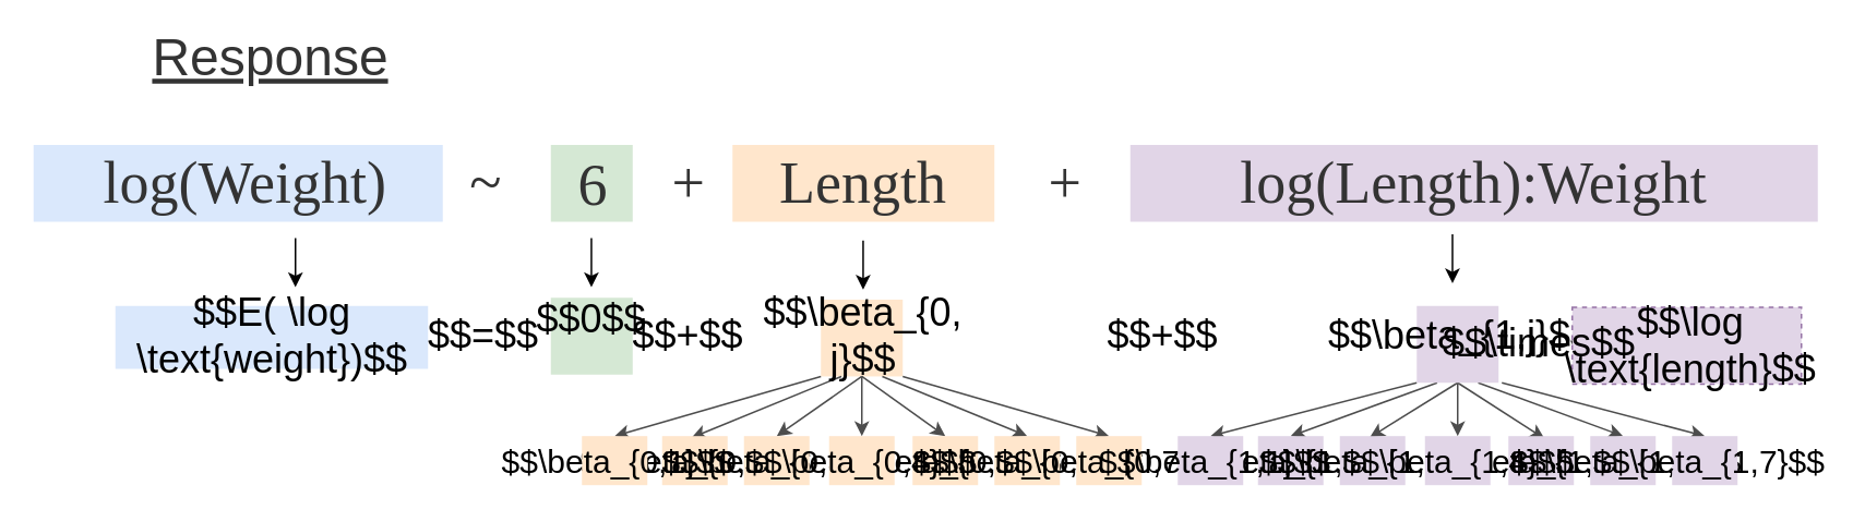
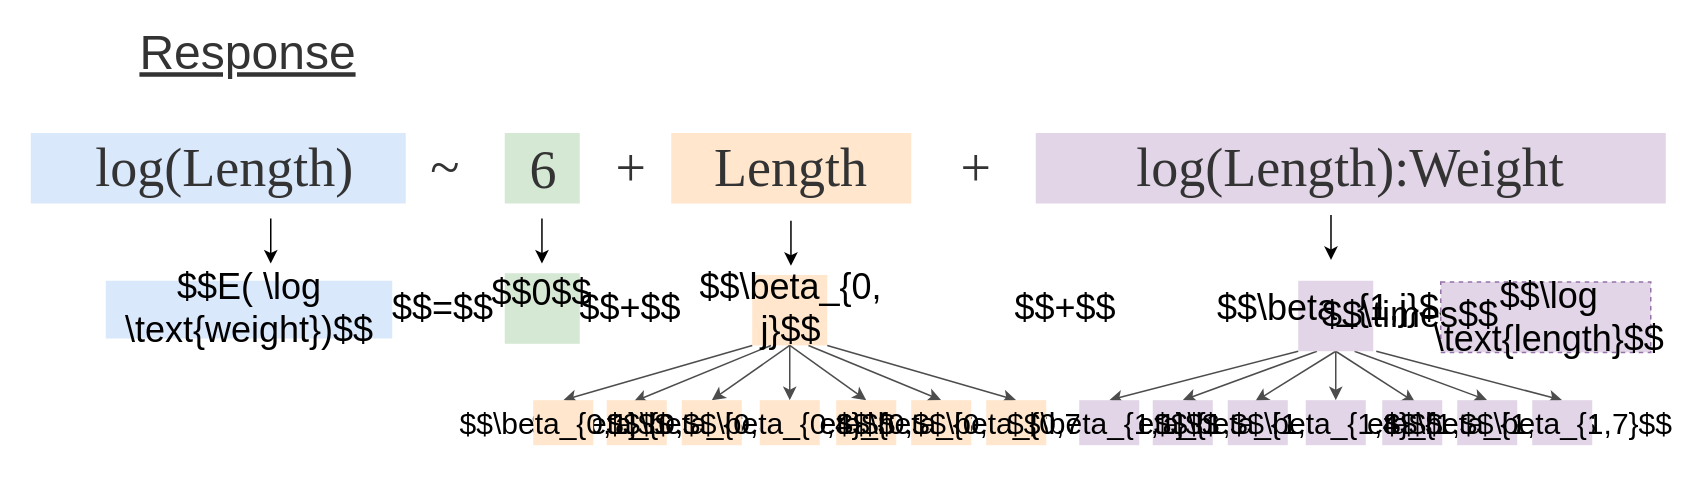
  <mxCell id="0" />
  <mxCell id="1" parent="0" />
  <mxCell id="2" value="" style="rounded=0;whiteSpace=wrap;html=1;strokeColor=none;fillColor=#d5e8d4;" vertex="1" parent="1"><mxGeometry x="336" y="88" width="50" height="47" as="geometry" /></mxCell>
  <mxCell id="3" value="" style="rounded=0;whiteSpace=wrap;html=1;strokeColor=none;fillColor=#d5e8d4;" vertex="1" parent="1"><mxGeometry x="336" y="181.5" width="50" height="47" as="geometry" /></mxCell>
  <mxCell id="4" value="" style="rounded=0;whiteSpace=wrap;html=1;strokeColor=none;fillColor=#dae8fc;" vertex="1" parent="1"><mxGeometry x="70" y="186.5" width="191" height="38.5" as="geometry" /></mxCell>
  <mxCell id="5" value="" style="rounded=0;whiteSpace=wrap;html=1;strokeColor=none;fillColor=#dae8fc;" vertex="1" parent="1"><mxGeometry x="20" y="88" width="250" height="47" as="geometry" /></mxCell>
- <mxCell id="6" value="&lt;font style=&quot;font-size: 36px&quot; color=&quot;#333333&quot;&gt;log(Weight)&lt;/font&gt;" style="text;html=1;strokeColor=none;fillColor=none;align=center;verticalAlign=middle;whiteSpace=wrap;rounded=0;fontFamily=Fira Code;FType=g;" vertex="1" parent="1"><mxGeometry x="27.5" y="76.5" width="242.5" height="70" as="geometry" /></mxCell>
+ <mxCell id="6" value="&lt;font style=&quot;font-size: 36px&quot; color=&quot;#333333&quot;&gt;log(Length)&lt;/font&gt;" style="text;html=1;strokeColor=none;fillColor=none;align=center;verticalAlign=middle;whiteSpace=wrap;rounded=0;fontFamily=Fira Code;FType=g;" vertex="1" parent="1"><mxGeometry x="27.5" y="76.5" width="242.5" height="70" as="geometry" /></mxCell>
  <mxCell id="7" value="&lt;font style=&quot;font-size: 24px&quot;&gt;$$E( \log \text{weight})$$&lt;/font&gt;" style="text;html=1;strokeColor=none;fillColor=none;align=center;verticalAlign=middle;whiteSpace=wrap;rounded=0;" vertex="1" parent="1"><mxGeometry x="71" y="190.38" width="190" height="29.25" as="geometry" /></mxCell>
  <mxCell id="8" value="&lt;font style=&quot;font-size: 24px&quot;&gt;$$=$$&lt;/font&gt;" style="text;html=1;strokeColor=none;fillColor=none;align=center;verticalAlign=middle;whiteSpace=wrap;rounded=0;" vertex="1" parent="1"><mxGeometry x="275" y="195" width="40" height="20" as="geometry" /></mxCell>
  <mxCell id="9" value="&lt;font style=&quot;font-size: 24px&quot;&gt;$$0$$&lt;/font&gt;" style="text;html=1;strokeColor=none;fillColor=none;align=center;verticalAlign=middle;whiteSpace=wrap;rounded=0;" vertex="1" parent="1"><mxGeometry x="341" y="185" width="40" height="20" as="geometry" /></mxCell>
  <mxCell id="10" value="&lt;font style=&quot;font-size: 24px&quot;&gt;$$+$$&lt;/font&gt;" style="text;html=1;strokeColor=none;fillColor=none;align=center;verticalAlign=middle;whiteSpace=wrap;rounded=0;" vertex="1" parent="1"><mxGeometry x="400" y="195" width="40" height="20" as="geometry" /></mxCell>
  <mxCell id="11" value="" style="endArrow=classic;html=1;" edge="1" parent="1"><mxGeometry width="50" height="50" relative="1" as="geometry"><mxPoint x="180" y="145" as="sourcePoint" /><mxPoint x="180" y="175" as="targetPoint" /></mxGeometry></mxCell>
  <mxCell id="12" value="" style="endArrow=classic;html=1;" edge="1" parent="1"><mxGeometry width="50" height="50" relative="1" as="geometry"><mxPoint x="360.8" y="145" as="sourcePoint" /><mxPoint x="360.8" y="175" as="targetPoint" /></mxGeometry></mxCell>
  <mxCell id="13" value="&lt;font style=&quot;font-size: 32px;&quot; face=&quot;Arial&quot;&gt;Response&lt;/font&gt;" style="text;html=1;strokeColor=none;fillColor=none;align=center;verticalAlign=middle;whiteSpace=wrap;rounded=0;fontStyle=4;fontFamily=Verdana;labelBackgroundColor=none;fontColor=#333333;fontSize=32;" vertex="1" parent="1"><mxGeometry x="85" y="20" width="160" height="30" as="geometry" /></mxCell>
  <mxCell id="14" value="&lt;div style=&quot;text-align: center&quot;&gt;&lt;span style=&quot;font-size: 36px&quot;&gt;&lt;font face=&quot;fira code&quot;&gt;6&lt;/font&gt;&lt;/span&gt;&lt;/div&gt;" style="text;whiteSpace=wrap;html=1;fontFamily=Verdana;fontColor=#333333;labelBackgroundColor=none;" vertex="1" parent="1"><mxGeometry x="351" y="85" width="29" height="40" as="geometry" /></mxCell>
  <mxCell id="15" value="&lt;font color=&quot;#333333&quot;&gt;&lt;span style=&quot;font-size: 36px&quot;&gt;~&lt;/span&gt;&lt;/font&gt;" style="text;html=1;strokeColor=none;fillColor=none;align=center;verticalAlign=middle;whiteSpace=wrap;rounded=0;fontFamily=Fira Code;FType=g;" vertex="1" parent="1"><mxGeometry x="275" y="76.5" width="42.5" height="70" as="geometry" /></mxCell>
  <mxCell id="16" value="&lt;font style=&quot;font-size: 36px&quot; face=&quot;Fira Code&quot;&gt;+&lt;/font&gt;" style="text;html=1;align=center;verticalAlign=middle;resizable=0;points=[];autosize=1;fontFamily=Verdana;fontColor=#333333;" vertex="1" parent="1"><mxGeometry x="400" y="96.5" width="40" height="30" as="geometry" /></mxCell>
  <mxCell id="17" value="&lt;font color=&quot;#333333&quot; face=&quot;fira code&quot;&gt;&lt;span style=&quot;font-size: 36px&quot;&gt;log(Length):Weight&lt;/span&gt;&lt;/font&gt;" style="rounded=0;whiteSpace=wrap;html=1;strokeColor=none;fillColor=#e1d5e7;labelBackgroundColor=none;" vertex="1" parent="1"><mxGeometry x="690" y="88" width="420" height="47" as="geometry" /></mxCell>
  <mxCell id="18" style="edgeStyle=none;rounded=0;orthogonalLoop=1;jettySize=auto;html=1;exitX=0;exitY=1;exitDx=0;exitDy=0;entryX=0.5;entryY=0;entryDx=0;entryDy=0;strokeColor=#4D4D4D;" edge="1" parent="1" source="25" target="69"><mxGeometry relative="1" as="geometry" /></mxCell>
  <mxCell id="19" style="edgeStyle=none;rounded=0;orthogonalLoop=1;jettySize=auto;html=1;exitX=0.25;exitY=1;exitDx=0;exitDy=0;entryX=0.5;entryY=0;entryDx=0;entryDy=0;strokeColor=#4D4D4D;" edge="1" parent="1" source="25" target="57"><mxGeometry relative="1" as="geometry" /></mxCell>
  <mxCell id="20" style="edgeStyle=none;rounded=0;orthogonalLoop=1;jettySize=auto;html=1;exitX=0.5;exitY=1;exitDx=0;exitDy=0;entryX=0.459;entryY=0.026;entryDx=0;entryDy=0;entryPerimeter=0;strokeColor=#4D4D4D;" edge="1" parent="1" source="25" target="59"><mxGeometry relative="1" as="geometry" /></mxCell>
  <mxCell id="21" style="edgeStyle=none;rounded=0;orthogonalLoop=1;jettySize=auto;html=1;strokeColor=#4D4D4D;" edge="1" parent="1" source="25" target="67"><mxGeometry relative="1" as="geometry" /></mxCell>
  <mxCell id="22" style="edgeStyle=none;rounded=0;orthogonalLoop=1;jettySize=auto;html=1;exitX=0.5;exitY=1;exitDx=0;exitDy=0;entryX=0.551;entryY=0.053;entryDx=0;entryDy=0;entryPerimeter=0;strokeColor=#4D4D4D;" edge="1" parent="1" source="25" target="61"><mxGeometry relative="1" as="geometry" /></mxCell>
  <mxCell id="23" style="edgeStyle=none;rounded=0;orthogonalLoop=1;jettySize=auto;html=1;exitX=0.75;exitY=1;exitDx=0;exitDy=0;entryX=0.5;entryY=0;entryDx=0;entryDy=0;strokeColor=#4D4D4D;" edge="1" parent="1" source="25" target="63"><mxGeometry relative="1" as="geometry" /></mxCell>
  <mxCell id="24" style="edgeStyle=none;rounded=0;orthogonalLoop=1;jettySize=auto;html=1;exitX=1;exitY=1;exitDx=0;exitDy=0;entryX=0.5;entryY=0;entryDx=0;entryDy=0;strokeColor=#4D4D4D;" edge="1" parent="1" target="65"><mxGeometry relative="1" as="geometry"><mxPoint x="917" y="233.5" as="sourcePoint" /></mxGeometry></mxCell>
  <mxCell id="25" value="" style="rounded=0;whiteSpace=wrap;html=1;strokeColor=none;fillColor=#e1d5e7;" vertex="1" parent="1"><mxGeometry x="865" y="186.5" width="50" height="47" as="geometry" /></mxCell>
  <mxCell id="26" value="&lt;font style=&quot;font-size: 24px&quot;&gt;$$\beta_{1,j}$$&lt;/font&gt;" style="text;html=1;strokeColor=none;fillColor=none;align=center;verticalAlign=middle;whiteSpace=wrap;rounded=0;" vertex="1" parent="1"><mxGeometry x="870" y="195" width="44" height="20" as="geometry" /></mxCell>
  <mxCell id="27" value="" style="endArrow=classic;html=1;" edge="1" parent="1"><mxGeometry width="50" height="50" relative="1" as="geometry"><mxPoint x="886.83" y="142.63" as="sourcePoint" /><mxPoint x="886.83" y="172.63" as="targetPoint" /></mxGeometry></mxCell>
  <mxCell id="28" value="" style="rounded=0;whiteSpace=wrap;html=1;strokeColor=#9673a6;fillColor=#e1d5e7;dashed=1;" vertex="1" parent="1"><mxGeometry x="960" y="187.25" width="140" height="47" as="geometry" /></mxCell>
  <mxCell id="29" value="&lt;font style=&quot;font-size: 24px&quot;&gt;$$\log \text{length}$$&lt;/font&gt;" style="text;html=1;strokeColor=none;fillColor=none;align=center;verticalAlign=middle;whiteSpace=wrap;rounded=0;" vertex="1" parent="1"><mxGeometry x="1010" y="200.75" width="45" height="20" as="geometry" /></mxCell>
  <mxCell id="30" value="&lt;font style=&quot;font-size: 24px&quot;&gt;$$\times$$&lt;/font&gt;" style="text;html=1;strokeColor=none;fillColor=none;align=center;verticalAlign=middle;whiteSpace=wrap;rounded=0;" vertex="1" parent="1"><mxGeometry x="920" y="200" width="40" height="20" as="geometry" /></mxCell>
  <mxCell id="31" value="" style="rounded=0;whiteSpace=wrap;html=1;strokeColor=none;fillColor=#ffe6cc;" vertex="1" parent="1"><mxGeometry x="501" y="182.63" width="50" height="47" as="geometry" /></mxCell>
  <mxCell id="32" value="&lt;span style=&quot;font-family: &amp;#34;fira code&amp;#34; ; font-size: 36px ; font-style: normal ; font-weight: 400 ; letter-spacing: normal ; text-align: center ; text-indent: 0px ; text-transform: none ; word-spacing: 0px ; float: none ; display: inline&quot;&gt;&lt;font color=&quot;#333333&quot;&gt;Length&lt;/font&gt;&lt;/span&gt;" style="rounded=0;whiteSpace=wrap;html=1;strokeColor=none;fillColor=#ffe6cc;labelBackgroundColor=none;" vertex="1" parent="1"><mxGeometry x="447" y="88" width="160" height="47" as="geometry" /></mxCell>
  <mxCell id="33" value="" style="endArrow=classic;html=1;" edge="1" parent="1"><mxGeometry width="50" height="50" relative="1" as="geometry"><mxPoint x="526.8" y="146.5" as="sourcePoint" /><mxPoint x="526.8" y="176.5" as="targetPoint" /></mxGeometry></mxCell>
  <mxCell id="34" style="edgeStyle=none;rounded=0;orthogonalLoop=1;jettySize=auto;html=1;exitX=0;exitY=1;exitDx=0;exitDy=0;entryX=0.5;entryY=0;entryDx=0;entryDy=0;strokeColor=#4D4D4D;fontFamily=Verdana;fontSize=19;fontColor=#333333;" edge="1" parent="1"><mxGeometry relative="1" as="geometry"><mxPoint x="501" y="229.63" as="sourcePoint" /><mxPoint x="375" y="266.13" as="targetPoint" /></mxGeometry></mxCell>
  <mxCell id="35" style="edgeStyle=none;rounded=0;orthogonalLoop=1;jettySize=auto;html=1;exitX=0.25;exitY=1;exitDx=0;exitDy=0;entryX=0.45;entryY=0.033;entryDx=0;entryDy=0;entryPerimeter=0;strokeColor=#4D4D4D;fontFamily=Verdana;fontSize=19;fontColor=#333333;" edge="1" parent="1" target="42"><mxGeometry relative="1" as="geometry"><mxPoint x="513.5" y="229.63" as="sourcePoint" /></mxGeometry></mxCell>
  <mxCell id="36" style="edgeStyle=none;rounded=0;orthogonalLoop=1;jettySize=auto;html=1;exitX=0.5;exitY=1;exitDx=0;exitDy=0;entryX=0.5;entryY=0;entryDx=0;entryDy=0;strokeColor=#4D4D4D;fontFamily=Verdana;fontSize=19;fontColor=#333333;" edge="1" parent="1" target="44"><mxGeometry relative="1" as="geometry"><mxPoint x="526" y="229.63" as="sourcePoint" /></mxGeometry></mxCell>
  <mxCell id="37" style="edgeStyle=none;rounded=0;orthogonalLoop=1;jettySize=auto;html=1;exitX=0.5;exitY=1;exitDx=0;exitDy=0;entryX=0.5;entryY=0;entryDx=0;entryDy=0;strokeColor=#4D4D4D;fontFamily=Verdana;fontSize=19;fontColor=#333333;" edge="1" parent="1" target="46"><mxGeometry relative="1" as="geometry"><mxPoint x="526" y="229.63" as="sourcePoint" /></mxGeometry></mxCell>
  <mxCell id="38" style="edgeStyle=none;rounded=0;orthogonalLoop=1;jettySize=auto;html=1;exitX=0.75;exitY=1;exitDx=0;exitDy=0;entryX=0.5;entryY=0;entryDx=0;entryDy=0;strokeColor=#4D4D4D;fontFamily=Verdana;fontSize=19;fontColor=#333333;" edge="1" parent="1" target="48"><mxGeometry relative="1" as="geometry"><mxPoint x="538.5" y="229.63" as="sourcePoint" /></mxGeometry></mxCell>
  <mxCell id="39" style="edgeStyle=none;rounded=0;orthogonalLoop=1;jettySize=auto;html=1;exitX=1;exitY=1;exitDx=0;exitDy=0;entryX=0.5;entryY=0;entryDx=0;entryDy=0;strokeColor=#4D4D4D;fontFamily=Verdana;fontSize=19;fontColor=#333333;" edge="1" parent="1" target="50"><mxGeometry relative="1" as="geometry"><mxPoint x="551" y="229.63" as="sourcePoint" /></mxGeometry></mxCell>
  <mxCell id="40" style="edgeStyle=orthogonalEdgeStyle;rounded=0;orthogonalLoop=1;jettySize=auto;html=1;exitX=0.5;exitY=1;exitDx=0;exitDy=0;entryX=0.5;entryY=0;entryDx=0;entryDy=0;strokeColor=#4D4D4D;" edge="1" parent="1" target="52"><mxGeometry relative="1" as="geometry"><mxPoint x="526" y="229.63" as="sourcePoint" /></mxGeometry></mxCell>
  <mxCell id="41" value="&lt;font style=&quot;font-size: 24px&quot;&gt;$$\beta_{0, j}$$&lt;/font&gt;" style="text;html=1;strokeColor=none;fillColor=none;align=center;verticalAlign=middle;whiteSpace=wrap;rounded=0;" vertex="1" parent="1"><mxGeometry x="505" y="195" width="44" height="20" as="geometry" /></mxCell>
  <mxCell id="42" value="" style="rounded=0;whiteSpace=wrap;html=1;strokeColor=none;fillColor=#ffe6cc;fontSize=20;" vertex="1" parent="1"><mxGeometry x="404" y="266.13" width="40" height="30" as="geometry" /></mxCell>
  <mxCell id="43" value="&lt;font style=&quot;font-size: 20px&quot;&gt;$$\beta_{0,2}$$&lt;/font&gt;" style="text;html=1;strokeColor=none;fillColor=none;align=center;verticalAlign=middle;whiteSpace=wrap;rounded=0;fontSize=20;" vertex="1" parent="1"><mxGeometry x="403" y="271.13" width="44" height="20" as="geometry" /></mxCell>
  <mxCell id="44" value="" style="rounded=0;whiteSpace=wrap;html=1;strokeColor=none;fillColor=#ffe6cc;fontSize=20;" vertex="1" parent="1"><mxGeometry x="454" y="266.13" width="40" height="30" as="geometry" /></mxCell>
  <mxCell id="45" value="&lt;font style=&quot;font-size: 20px&quot;&gt;$$\beta_{0,3}$$&lt;/font&gt;" style="text;html=1;strokeColor=none;fillColor=none;align=center;verticalAlign=middle;whiteSpace=wrap;rounded=0;fontSize=20;" vertex="1" parent="1"><mxGeometry x="453" y="271.13" width="44" height="20" as="geometry" /></mxCell>
  <mxCell id="46" value="" style="rounded=0;whiteSpace=wrap;html=1;strokeColor=none;fillColor=#ffe6cc;fontSize=20;" vertex="1" parent="1"><mxGeometry x="557" y="266.13" width="40" height="30" as="geometry" /></mxCell>
  <mxCell id="47" value="&lt;font style=&quot;font-size: 20px&quot;&gt;$$\beta_{0,5}$$&lt;/font&gt;" style="text;html=1;strokeColor=none;fillColor=none;align=center;verticalAlign=middle;whiteSpace=wrap;rounded=0;fontSize=20;" vertex="1" parent="1"><mxGeometry x="556" y="271.13" width="44" height="20" as="geometry" /></mxCell>
  <mxCell id="48" value="" style="rounded=0;whiteSpace=wrap;html=1;strokeColor=none;fillColor=#ffe6cc;fontSize=20;" vertex="1" parent="1"><mxGeometry x="607" y="266.13" width="40" height="30" as="geometry" /></mxCell>
  <mxCell id="49" value="&lt;font style=&quot;font-size: 20px&quot;&gt;$$\beta_{0,6}$$&lt;/font&gt;" style="text;html=1;strokeColor=none;fillColor=none;align=center;verticalAlign=middle;whiteSpace=wrap;rounded=0;fontSize=20;" vertex="1" parent="1"><mxGeometry x="606" y="271.13" width="44" height="20" as="geometry" /></mxCell>
  <mxCell id="50" value="" style="rounded=0;whiteSpace=wrap;html=1;strokeColor=none;fillColor=#ffe6cc;fontSize=20;" vertex="1" parent="1"><mxGeometry x="657" y="266.13" width="40" height="30" as="geometry" /></mxCell>
  <mxCell id="51" value="&lt;font style=&quot;font-size: 20px&quot;&gt;$$\beta_{0,7}$$&lt;/font&gt;" style="text;html=1;strokeColor=none;fillColor=none;align=center;verticalAlign=middle;whiteSpace=wrap;rounded=0;fontSize=20;" vertex="1" parent="1"><mxGeometry x="657" y="271.13" width="44" height="20" as="geometry" /></mxCell>
  <mxCell id="52" value="" style="rounded=0;whiteSpace=wrap;html=1;strokeColor=none;fillColor=#ffe6cc;fontSize=20;" vertex="1" parent="1"><mxGeometry x="506" y="266.13" width="40" height="30" as="geometry" /></mxCell>
  <mxCell id="53" value="&lt;font style=&quot;font-size: 20px&quot;&gt;$$\beta_{0,4}$$&lt;/font&gt;" style="text;html=1;strokeColor=none;fillColor=none;align=center;verticalAlign=middle;whiteSpace=wrap;rounded=0;fontSize=20;" vertex="1" parent="1"><mxGeometry x="504" y="271.13" width="44" height="20" as="geometry" /></mxCell>
  <mxCell id="54" value="" style="rounded=0;whiteSpace=wrap;html=1;strokeColor=none;fillColor=#ffe6cc;fontSize=20;" vertex="1" parent="1"><mxGeometry x="355" y="266.13" width="40" height="30" as="geometry" /></mxCell>
  <mxCell id="55" value="$$\beta_{0,1}$$" style="text;html=1;strokeColor=none;fillColor=none;align=center;verticalAlign=middle;whiteSpace=wrap;rounded=0;fontSize=20;" vertex="1" parent="1"><mxGeometry x="355" y="271.13" width="44" height="20" as="geometry" /></mxCell>
  <mxCell id="56" value="&lt;font style=&quot;font-size: 36px&quot; face=&quot;Fira Code&quot;&gt;+&lt;/font&gt;" style="text;html=1;align=center;verticalAlign=middle;resizable=0;points=[];autosize=1;fontFamily=Verdana;fontColor=#333333;" vertex="1" parent="1"><mxGeometry x="630" y="96.5" width="40" height="30" as="geometry" /></mxCell>
  <mxCell id="57" value="" style="rounded=0;whiteSpace=wrap;html=1;strokeColor=none;fillColor=#e1d5e7;fontSize=20;" vertex="1" parent="1"><mxGeometry x="768" y="266.13" width="40" height="30" as="geometry" /></mxCell>
  <mxCell id="58" value="&lt;font style=&quot;font-size: 20px&quot;&gt;$$\beta_{1,2}$$&lt;/font&gt;" style="text;html=1;strokeColor=none;fillColor=none;align=center;verticalAlign=middle;whiteSpace=wrap;rounded=0;fontSize=20;" vertex="1" parent="1"><mxGeometry x="768" y="271.13" width="44" height="20" as="geometry" /></mxCell>
  <mxCell id="59" value="" style="rounded=0;whiteSpace=wrap;html=1;strokeColor=none;fillColor=#e1d5e7;fontSize=20;" vertex="1" parent="1"><mxGeometry x="818" y="266.13" width="40" height="30" as="geometry" /></mxCell>
  <mxCell id="60" value="&lt;font style=&quot;font-size: 20px&quot;&gt;$$\beta_{1,3}$$&lt;/font&gt;" style="text;html=1;strokeColor=none;fillColor=none;align=center;verticalAlign=middle;whiteSpace=wrap;rounded=0;fontSize=20;" vertex="1" parent="1"><mxGeometry x="818" y="271.13" width="44" height="20" as="geometry" /></mxCell>
  <mxCell id="61" value="" style="rounded=0;whiteSpace=wrap;html=1;strokeColor=none;fillColor=#e1d5e7;fontSize=20;" vertex="1" parent="1"><mxGeometry x="921" y="266.13" width="40" height="30" as="geometry" /></mxCell>
  <mxCell id="62" value="&lt;font style=&quot;font-size: 20px&quot;&gt;$$\beta_{1,5}$$&lt;/font&gt;" style="text;html=1;strokeColor=none;fillColor=none;align=center;verticalAlign=middle;whiteSpace=wrap;rounded=0;fontSize=20;" vertex="1" parent="1"><mxGeometry x="921" y="271.13" width="44" height="20" as="geometry" /></mxCell>
  <mxCell id="63" value="" style="rounded=0;whiteSpace=wrap;html=1;strokeColor=none;fillColor=#e1d5e7;fontSize=20;" vertex="1" parent="1"><mxGeometry x="971" y="266.13" width="40" height="30" as="geometry" /></mxCell>
  <mxCell id="64" value="&lt;font style=&quot;font-size: 20px&quot;&gt;$$\beta_{1,6}$$&lt;/font&gt;" style="text;html=1;strokeColor=none;fillColor=none;align=center;verticalAlign=middle;whiteSpace=wrap;rounded=0;fontSize=20;" vertex="1" parent="1"><mxGeometry x="971" y="271.13" width="44" height="20" as="geometry" /></mxCell>
  <mxCell id="65" value="" style="rounded=0;whiteSpace=wrap;html=1;strokeColor=none;fillColor=#e1d5e7;fontSize=20;" vertex="1" parent="1"><mxGeometry x="1021" y="266.13" width="40" height="30" as="geometry" /></mxCell>
  <mxCell id="66" value="&lt;font style=&quot;font-size: 20px&quot;&gt;$$\beta_{1,7}$$&lt;/font&gt;" style="text;html=1;strokeColor=none;fillColor=none;align=center;verticalAlign=middle;whiteSpace=wrap;rounded=0;fontSize=20;" vertex="1" parent="1"><mxGeometry x="1022" y="271.13" width="44" height="20" as="geometry" /></mxCell>
  <mxCell id="67" value="" style="rounded=0;whiteSpace=wrap;html=1;strokeColor=none;fillColor=#e1d5e7;fontSize=20;" vertex="1" parent="1"><mxGeometry x="870" y="266.13" width="40" height="30" as="geometry" /></mxCell>
  <mxCell id="68" value="&lt;font style=&quot;font-size: 20px&quot;&gt;$$\beta_{1,4}$$&lt;/font&gt;" style="text;html=1;strokeColor=none;fillColor=none;align=center;verticalAlign=middle;whiteSpace=wrap;rounded=0;fontSize=20;" vertex="1" parent="1"><mxGeometry x="869" y="271.13" width="44" height="20" as="geometry" /></mxCell>
  <mxCell id="69" value="" style="rounded=0;whiteSpace=wrap;html=1;strokeColor=none;fillColor=#e1d5e7;fontSize=20;" vertex="1" parent="1"><mxGeometry x="719" y="266.13" width="40" height="30" as="geometry" /></mxCell>
  <mxCell id="70" value="$$\beta_{1,1}$$" style="text;html=1;strokeColor=none;fillColor=none;align=center;verticalAlign=middle;whiteSpace=wrap;rounded=0;fontSize=20;" vertex="1" parent="1"><mxGeometry x="720" y="271.13" width="44" height="20" as="geometry" /></mxCell>
  <mxCell id="71" value="&lt;font style=&quot;font-size: 24px&quot;&gt;$$+$$&lt;/font&gt;" style="text;html=1;strokeColor=none;fillColor=none;align=center;verticalAlign=middle;whiteSpace=wrap;rounded=0;" vertex="1" parent="1"><mxGeometry x="690" y="195" width="40" height="20" as="geometry" /></mxCell>
